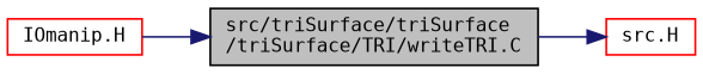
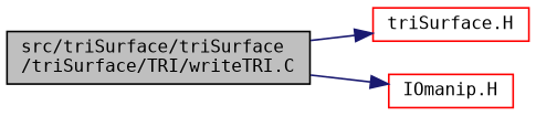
  digraph {
    fontname="DejaVu Sans Mono"
    rankdir=LR
    node [color=red fontname="DejaVu Sans Mono" fontsize=10 shape=record]
    edge [color=midnightblue fontname="DejaVu Sans Mono" fontsize=10 labelfontname=FreeSans labelfontsize=10 style=solid]
    n1 [color=black fillcolor=grey75 fontcolor=black height=0.2 label="src/triSurface/triSurface\l/triSurface/TRI/writeTRI.C" style=filled width=0.4]
-   n2 [height=0.2 label="src.H" width=0.4]
+   n2 [height=0.2 label="triSurface.H" width=0.4]
    n3 [height=0.2 label="IOmanip.H" width=0.4]
    n1 -> n2
-   n3 -> n1
+   n1 -> n3
  }
